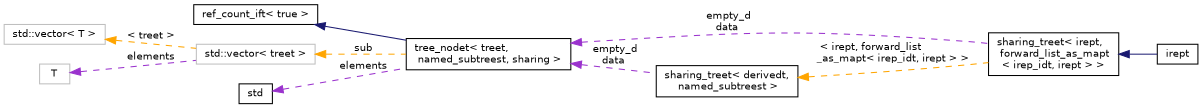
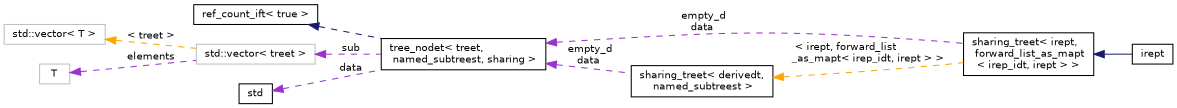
  digraph {
    rankdir=LR
    node [color=black fontname=Helvetica fontsize=10 shape=record]
    edge [color=darkorchid3 dir=back fontname=Helvetica fontsize=10 labelfontname=Helvetica labelfontsize=10 style=dashed]
    n1 [height=0.2 label=irept width=0.4]
    n2 [height=0.2 label="sharing_treet\< irept,\l forward_list_as_mapt\l\< irep_idt, irept \> \>" width=0.4]
    n3 [height=0.2 label="tree_nodet\< treet,\l named_subtreest, sharing \>" width=0.4]
    n4 [height=0.2 label="sharing_treet\< derivedt,\l named_subtreest \>" width=0.4]
    n5 [height=0.2 label="ref_count_ift\< true \>" width=0.4]
    n6 [color=grey75 height=0.2 label="std::vector\< treet \>" width=0.4]
    n7 [color=grey75 height=0.2 label="std::vector\< T \>" width=0.4]
    n8 [color=grey75 height=0.2 label=T width=0.4]
    n9 [height=0.2 label=std width=0.4]
    n2 -> n1 [color=midnightblue style=solid]
    n3 -> n2 [label=" empty_d\ndata"]
    n3 -> n4 [label=" empty_d\ndata"]
    n4 -> n2 [color=orange label=" \< irept, forward_list\l_as_mapt\< irep_idt, irept \> \>"]
-   n5 -> n3 [color=midnightblue style=solid]
-   n6 -> n3 [color=orange label=" sub"]
+   n5 -> n3 [color=midnightblue]
+   n6 -> n3 [label=" sub"]
    n7 -> n6 [color=orange label=" \< treet \>"]
    n8 -> n6 [label=" elements"]
-   n9 -> n3 [label=" elements"]
+   n9 -> n3 [label=" data"]
  }
